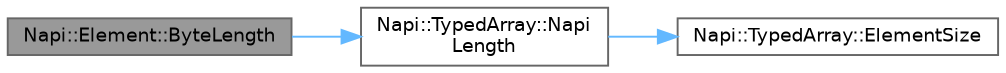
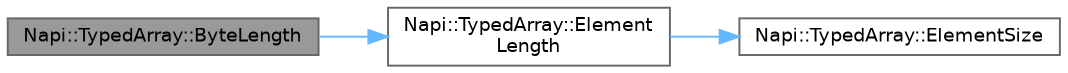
  digraph {
    rankdir=LR
    node [color=grey40 fillcolor=white fontname=Helvetica fontsize=10 shape=box style=filled]
    edge [color=steelblue1 fontname=Helvetica fontsize=10 labelfontname=Helvetica labelfontsize=10 style=solid]
-   n1 [color=gray40 fillcolor=grey60 fontcolor=black height=0.2 label="Napi::Element::ByteLength" width=0.4]
-   n2 [height=0.2 label="Napi::TypedArray::Napi\lLength" width=0.4]
+   n1 [color=gray40 fillcolor=grey60 fontcolor=black height=0.2 label="Napi::TypedArray::ByteLength" width=0.4]
+   n2 [height=0.2 label="Napi::TypedArray::Element\lLength" width=0.4]
    n3 [height=0.2 label="Napi::TypedArray::ElementSize" width=0.4]
    n1 -> n2
    n2 -> n3
  }
